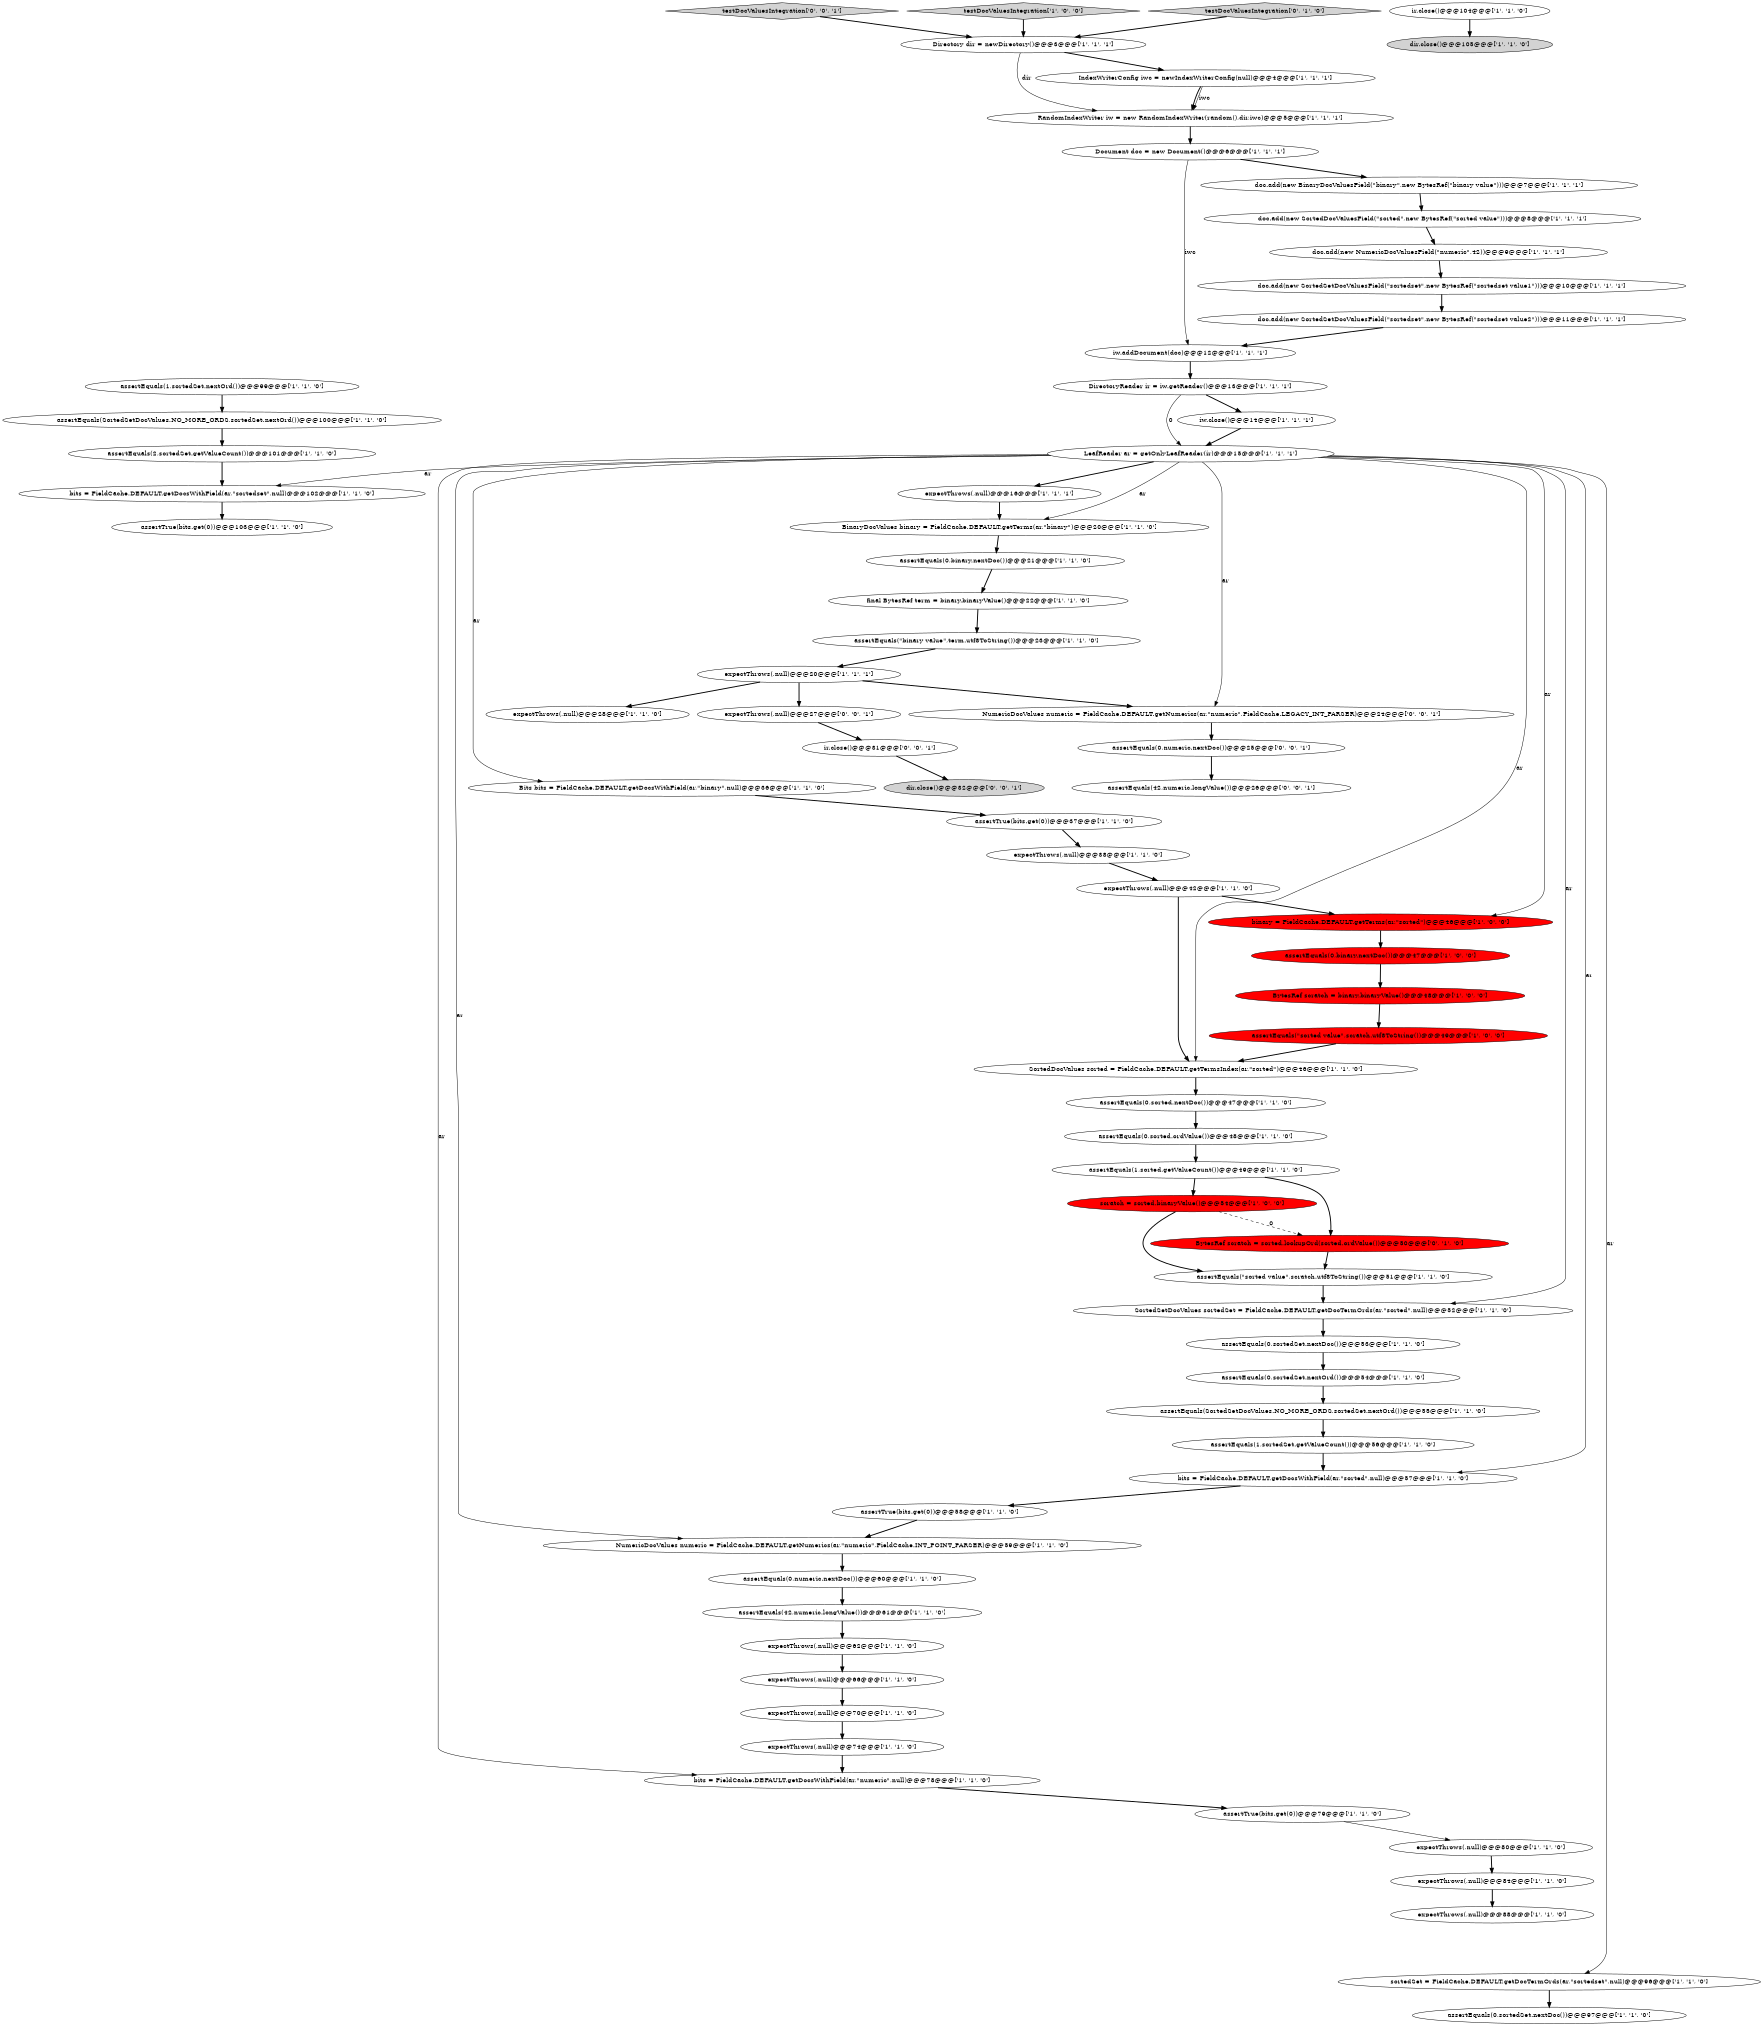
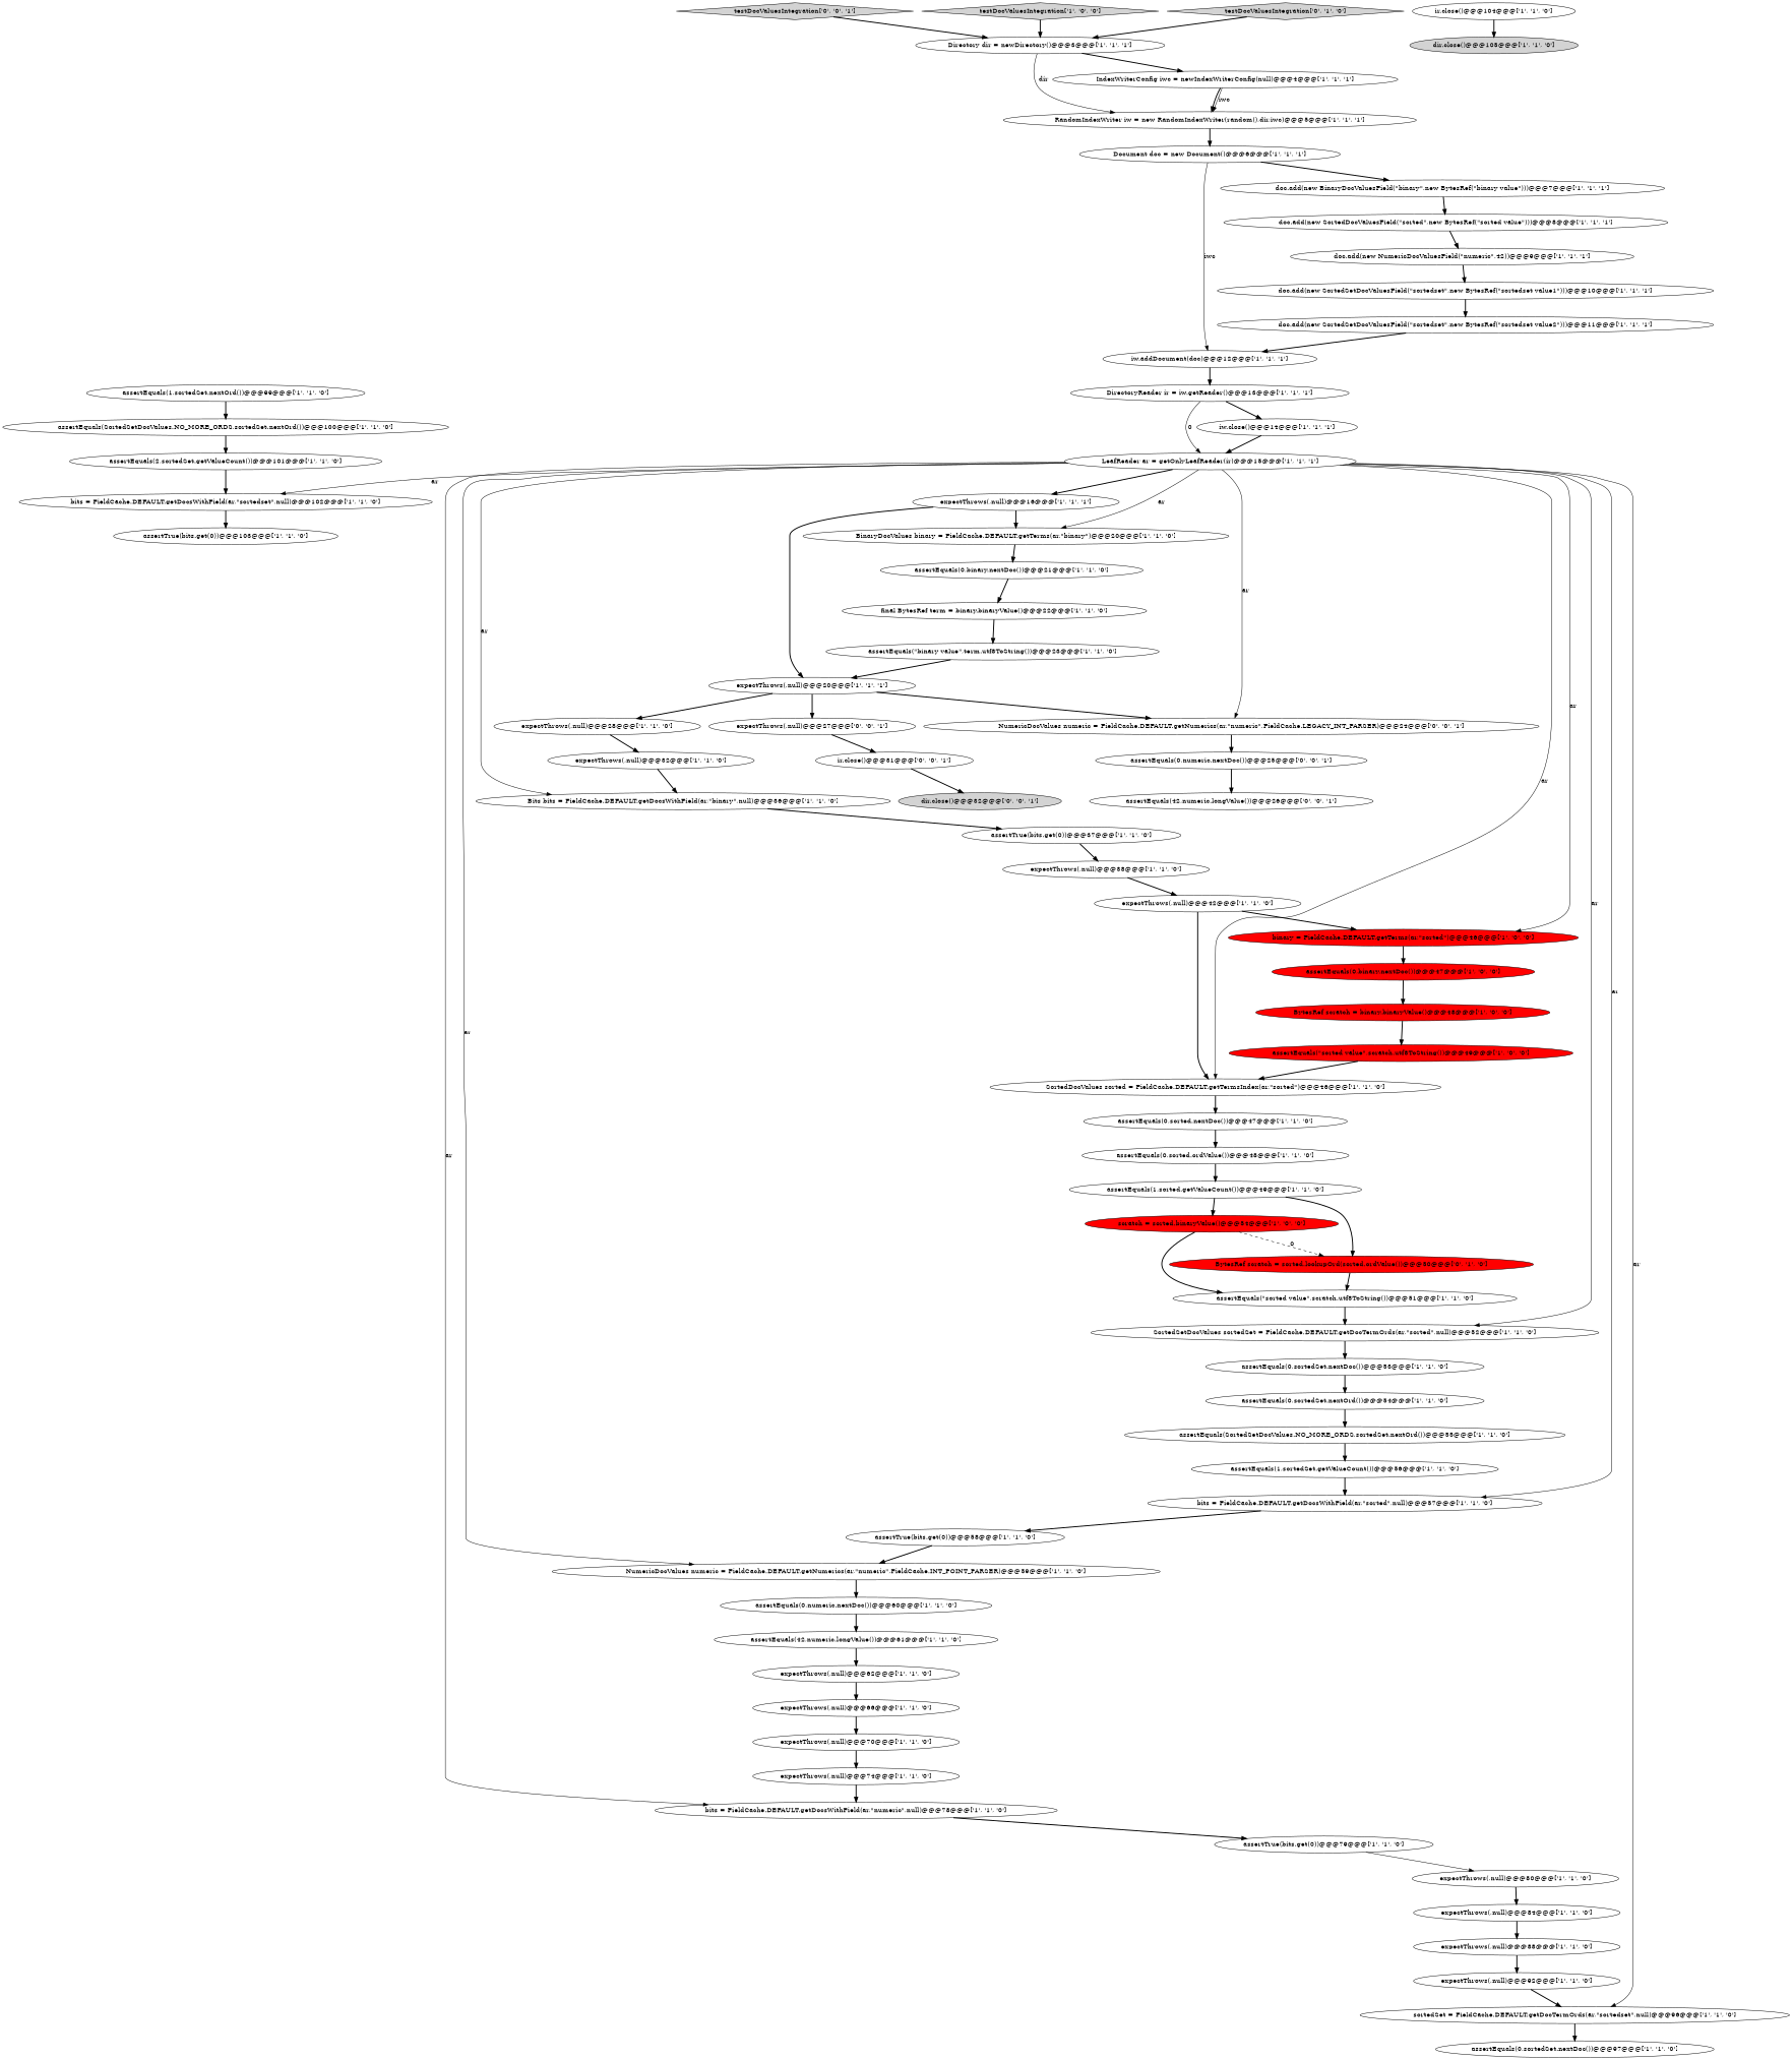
  digraph {
    node [fillcolor=white shape=ellipse style=filled]
    edge [style=bold]
    n1 [label="doc.add(new BinaryDocValuesField(\"binary\",new BytesRef(\"binary value\")))@@@7@@@['1', '1', '1']"]
    n2 [label="doc.add(new SortedDocValuesField(\"sorted\",new BytesRef(\"sorted value\")))@@@8@@@['1', '1', '1']"]
    n3 [label="doc.add(new NumericDocValuesField(\"numeric\",42))@@@9@@@['1', '1', '1']"]
    n4 [label="assertEquals(2,sortedSet.getValueCount())@@@101@@@['1', '1', '0']"]
    n5 [label="bits = FieldCache.DEFAULT.getDocsWithField(ar,\"sortedset\",null)@@@102@@@['1', '1', '0']"]
    n6 [label="assertTrue(bits.get(0))@@@103@@@['1', '1', '0']"]
    n7 [label="expectThrows(,null)@@@66@@@['1', '1', '0']"]
    n8 [label="expectThrows(,null)@@@70@@@['1', '1', '0']"]
    n9 [label="expectThrows(,null)@@@74@@@['1', '1', '0']"]
    n10 [label="assertEquals(0,sorted.ordValue())@@@48@@@['1', '1', '0']"]
    n11 [label="assertEquals(1,sorted.getValueCount())@@@49@@@['1', '1', '0']"]
    n12 [fillcolor=red label="scratch = sorted.binaryValue()@@@54@@@['1', '0', '0']"]
    n13 [fillcolor=red label="BytesRef scratch = sorted.lookupOrd(sorted.ordValue())@@@50@@@['0', '1', '0']"]
+   n14 [label="expectThrows(,null)@@@32@@@['1', '1', '0']"]
    n15 [label="Bits bits = FieldCache.DEFAULT.getDocsWithField(ar,\"binary\",null)@@@36@@@['1', '1', '0']"]
    n16 [label="assertTrue(bits.get(0))@@@37@@@['1', '1', '0']"]
    n17 [label="DirectoryReader ir = iw.getReader()@@@13@@@['1', '1', '1']"]
    n18 [label="iw.close()@@@14@@@['1', '1', '1']"]
    n19 [label="LeafReader ar = getOnlyLeafReader(ir)@@@15@@@['1', '1', '1']"]
    n20 [label="SortedDocValues sorted = FieldCache.DEFAULT.getTermsIndex(ar,\"sorted\")@@@46@@@['1', '1', '0']"]
    n21 [label="bits = FieldCache.DEFAULT.getDocsWithField(ar,\"numeric\",null)@@@78@@@['1', '1', '0']"]
    n22 [fillcolor=red label="binary = FieldCache.DEFAULT.getTerms(ar,\"sorted\")@@@46@@@['1', '0', '0']"]
    n23 [label="SortedSetDocValues sortedSet = FieldCache.DEFAULT.getDocTermOrds(ar,\"sorted\",null)@@@52@@@['1', '1', '0']"]
    n24 [label="sortedSet = FieldCache.DEFAULT.getDocTermOrds(ar,\"sortedset\",null)@@@96@@@['1', '1', '0']"]
    n25 [label="NumericDocValues numeric = FieldCache.DEFAULT.getNumerics(ar,\"numeric\",FieldCache.LEGACY_INT_PARSER)@@@24@@@['0', '0', '1']"]
    n26 [label="expectThrows(,null)@@@16@@@['1', '1', '1']"]
    n27 [label="BinaryDocValues binary = FieldCache.DEFAULT.getTerms(ar,\"binary\")@@@20@@@['1', '1', '0']"]
    n28 [label="NumericDocValues numeric = FieldCache.DEFAULT.getNumerics(ar,\"numeric\",FieldCache.INT_POINT_PARSER)@@@59@@@['1', '1', '0']"]
    n29 [label="bits = FieldCache.DEFAULT.getDocsWithField(ar,\"sorted\",null)@@@57@@@['1', '1', '0']"]
    n30 [label="assertEquals(\"binary value\",term.utf8ToString())@@@23@@@['1', '1', '0']"]
    n31 [label="expectThrows(,null)@@@20@@@['1', '1', '1']"]
    n32 [label="expectThrows(,null)@@@28@@@['1', '1', '0']"]
    n33 [label="expectThrows(,null)@@@27@@@['0', '0', '1']"]
    n34 [label="doc.add(new SortedSetDocValuesField(\"sortedset\",new BytesRef(\"sortedset value1\")))@@@10@@@['1', '1', '1']"]
    n35 [label="assertEquals(0,sorted.nextDoc())@@@47@@@['1', '1', '0']"]
    n36 [label="ir.close()@@@104@@@['1', '1', '0']"]
    n37 [fillcolor=lightgray label="dir.close()@@@105@@@['1', '1', '0']"]
    n38 [fillcolor=lightgray label="testDocValuesIntegration['0', '0', '1']" shape=diamond]
    n39 [label="Directory dir = newDirectory()@@@3@@@['1', '1', '1']"]
    n40 [label="RandomIndexWriter iw = new RandomIndexWriter(random(),dir,iwc)@@@5@@@['1', '1', '1']"]
    n41 [label="IndexWriterConfig iwc = newIndexWriterConfig(null)@@@4@@@['1', '1', '1']"]
    n42 [label="expectThrows(,null)@@@38@@@['1', '1', '0']"]
    n43 [label="assertEquals(\"sorted value\",scratch.utf8ToString())@@@51@@@['1', '1', '0']"]
    n44 [label="expectThrows(,null)@@@42@@@['1', '1', '0']"]
    n45 [label="assertTrue(bits.get(0))@@@79@@@['1', '1', '0']"]
    n46 [label="assertEquals(0,sortedSet.nextDoc())@@@97@@@['1', '1', '0']"]
    n47 [fillcolor=red label="assertEquals(0,binary.nextDoc())@@@47@@@['1', '0', '0']"]
    n48 [fillcolor=red label="BytesRef scratch = binary.binaryValue()@@@48@@@['1', '0', '0']"]
    n49 [label="assertEquals(0,sortedSet.nextDoc())@@@53@@@['1', '1', '0']"]
    n50 [label="assertEquals(0,sortedSet.nextOrd())@@@54@@@['1', '1', '0']"]
+   n51 [label="expectThrows(,null)@@@92@@@['1', '1', '0']"]
    n52 [fillcolor=lightgray label="dir.close()@@@32@@@['0', '0', '1']"]
    n53 [label="expectThrows(,null)@@@84@@@['1', '1', '0']"]
    n54 [label="expectThrows(,null)@@@88@@@['1', '1', '0']"]
    n55 [label="Document doc = new Document()@@@6@@@['1', '1', '1']"]
    n56 [label="iw.addDocument(doc)@@@12@@@['1', '1', '1']"]
    n57 [label="assertEquals(0,binary.nextDoc())@@@21@@@['1', '1', '0']"]
    n58 [label="final BytesRef term = binary.binaryValue()@@@22@@@['1', '1', '0']"]
    n59 [label="assertEquals(1,sortedSet.nextOrd())@@@99@@@['1', '1', '0']"]
    n60 [label="assertEquals(SortedSetDocValues.NO_MORE_ORDS,sortedSet.nextOrd())@@@100@@@['1', '1', '0']"]
    n61 [fillcolor=red label="assertEquals(\"sorted value\",scratch.utf8ToString())@@@49@@@['1', '0', '0']"]
    n62 [label="doc.add(new SortedSetDocValuesField(\"sortedset\",new BytesRef(\"sortedset value2\")))@@@11@@@['1', '1', '1']"]
    n63 [label="expectThrows(,null)@@@62@@@['1', '1', '0']"]
    n64 [label="assertEquals(0,numeric.nextDoc())@@@25@@@['0', '0', '1']"]
    n65 [label="assertEquals(42,numeric.longValue())@@@26@@@['0', '0', '1']"]
    n66 [label="expectThrows(,null)@@@80@@@['1', '1', '0']"]
    n67 [fillcolor=lightgray label="testDocValuesIntegration['1', '0', '0']" shape=diamond]
    n68 [label="assertTrue(bits.get(0))@@@58@@@['1', '1', '0']"]
    n69 [label="assertEquals(0,numeric.nextDoc())@@@60@@@['1', '1', '0']"]
    n70 [label="assertEquals(SortedSetDocValues.NO_MORE_ORDS,sortedSet.nextOrd())@@@55@@@['1', '1', '0']"]
    n71 [label="ir.close()@@@31@@@['0', '0', '1']"]
    n72 [label="assertEquals(42,numeric.longValue())@@@61@@@['1', '1', '0']"]
    n73 [label="assertEquals(1,sortedSet.getValueCount())@@@56@@@['1', '1', '0']"]
    n74 [fillcolor=lightgray label="testDocValuesIntegration['0', '1', '0']" shape=diamond]
    n1 -> n2
    n2 -> n3
    n3 -> n34
    n4 -> n5
    n5 -> n6
    n7 -> n8
    n8 -> n9
    n9 -> n21
    n10 -> n11
    n11 -> n12
    n11 -> n13
    n12 -> n13 [label=0 style=dashed]
    n12 -> n43
    n13 -> n43
+   n14 -> n15
    n15 -> n16
    n16 -> n42
    n17 -> n18
    n17 -> n19 [label=0 style=solid]
    n18 -> n19
    n19 -> n5 [label=ar style=solid]
    n19 -> n15 [label=ar style=solid]
    n19 -> n20 [label=ar style=solid]
    n19 -> n21 [label=ar style=solid]
    n19 -> n22 [label=ar style=solid]
    n19 -> n23 [label=ar style=solid]
    n19 -> n24 [label=ar style=solid]
    n19 -> n25 [label=ar style=solid]
    n19 -> n26
    n19 -> n27 [label=ar style=solid]
    n19 -> n28 [label=ar style=solid]
    n19 -> n29 [label=ar style=solid]
    n20 -> n35
    n21 -> n45
    n22 -> n47
    n23 -> n49
    n24 -> n46
    n25 -> n64
    n26 -> n27
+   n26 -> n31
    n27 -> n57
    n28 -> n69
    n29 -> n68
    n30 -> n31
    n31 -> n25
    n31 -> n32
    n31 -> n33
+   n32 -> n14
    n33 -> n71
    n34 -> n62
    n35 -> n10
    n36 -> n37
    n38 -> n39
    n39 -> n40 [label=dir style=solid]
    n39 -> n41
    n40 -> n55
    n41 -> n40 [label=iwc style=solid]
    n41 -> n40
    n42 -> n44
    n43 -> n23
    n44 -> n20
    n44 -> n22
    n45 -> n66 [style=solid]
    n47 -> n48
    n48 -> n61
    n49 -> n50
    n50 -> n70
+   n51 -> n24
    n53 -> n54
+   n54 -> n51
    n55 -> n1
    n55 -> n56 [label=iwc style=solid]
    n56 -> n17
    n57 -> n58
    n58 -> n30
    n59 -> n60
    n60 -> n4
    n61 -> n20
    n62 -> n56
    n63 -> n7
    n64 -> n65
    n66 -> n53
    n67 -> n39
    n68 -> n28
    n69 -> n72
    n70 -> n73
    n71 -> n52
    n72 -> n63
    n73 -> n29
    n74 -> n39
  }
